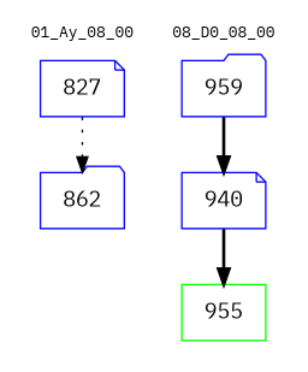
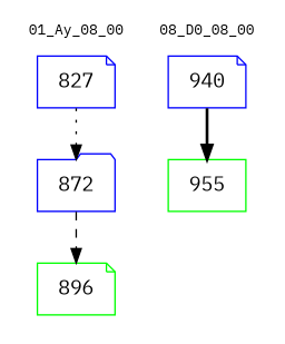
  digraph {
    fontname="IBM Plex Mono"
    node [color=blue fontname="IBM Plex Mono" shape=note]
    edge [color=black fontname="IBM Plex Mono" style=bold]
    n1 [label=827]
-   n2 [label=862 shape=folder]
-   n4 [label=959 shape=folder]
+   n2 [label=872 shape=folder]
+   n3 [color=green label=896]
    n5 [label=940]
    n6 [color=green label=955 shape=box]
    subgraph cluster_1 {
      color=white
      fontsize=10
      label="01_Ay_08_00"
      n1
      n2
+     n3
    }
    subgraph cluster_2 {
      color=white
      fontsize=10
      label="08_D0_08_00"
-     n4
      n5
      n6
    }
    n1 -> n2 [style=dotted]
-   n4 -> n5
+   n2 -> n3 [style=dashed]
    n5 -> n6
  }
